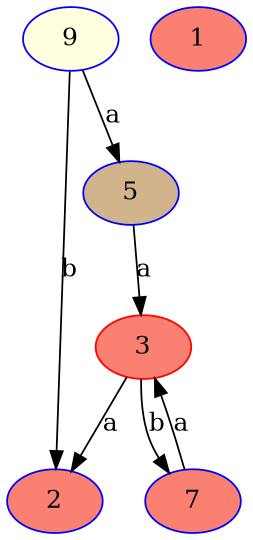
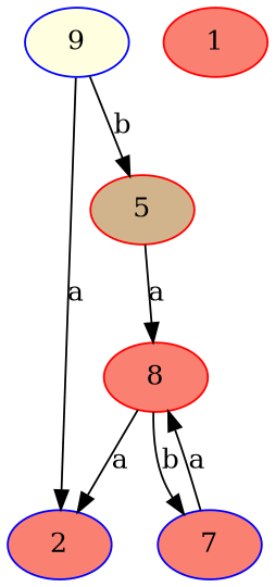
  strict digraph {
    node [color=blue fillcolor=salmon style=filled]
    n1 [fillcolor=lightyellow label=9]
    2
-   5 [fillcolor=tan]
-   3 [color=red]
+   5 [color=red fillcolor=tan]
+   3 [color=red label=8]
    7
-   1
-   n1 -> 2 [label=b]
-   n1 -> 5 [label=a]
+   1 [color=red]
+   n1 -> 2 [label=a]
+   n1 -> 5 [label=b]
    5 -> 3 [label=a]
    3 -> 2 [label=a]
    3 -> 7 [label=b]
    7 -> 3 [label=a]
  }
